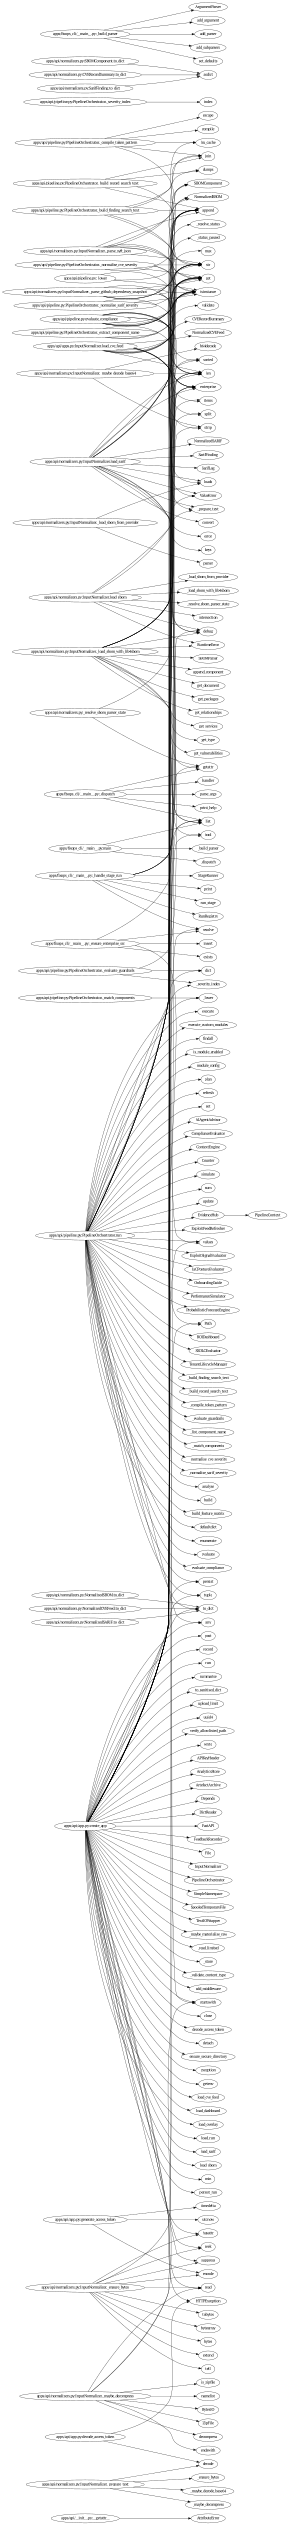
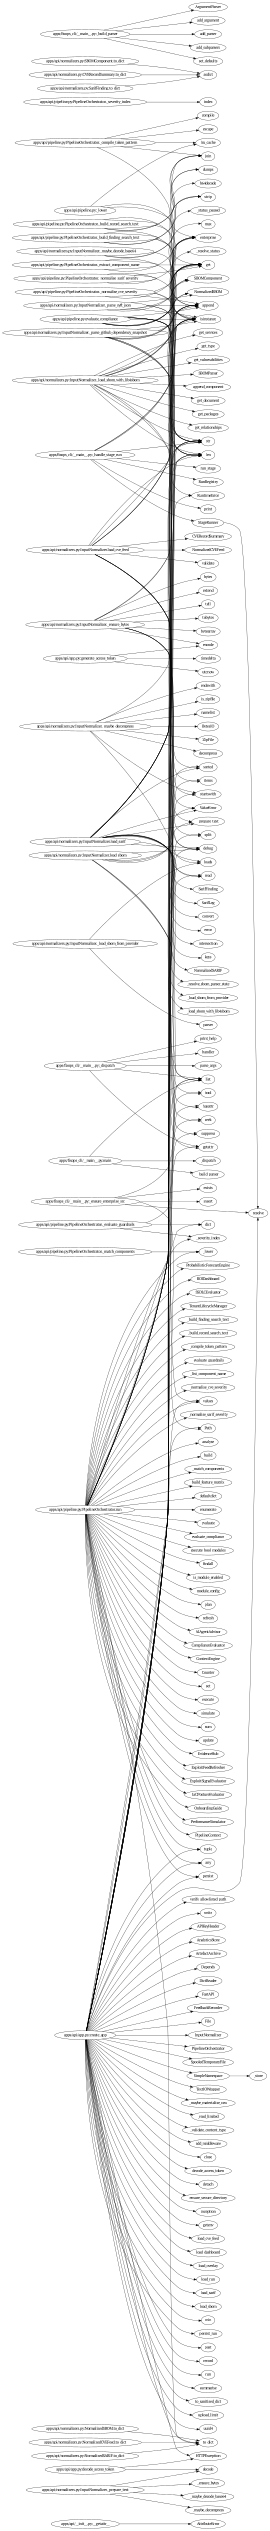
  digraph {
    fontname="PT Serif"
    rankdir=LR
    node [fontname="PT Serif"]
    edge [fontname="PT Serif"]
    "apps/api/__init__.py:__getattr__"
    AttributeError
    "apps/api/pipeline.py:_lower"
    isinstance
    n5 [label=enterprise]
    lru_cache
    "apps/api/pipeline.py:evaluate_compliance"
    _resolve_status
    _status_passed
    append
    get
    items
    len
    list
    max
    split
    startswith
    "apps/api/pipeline.py:PipelineOrchestrator._extract_component_name"
    strip
    "apps/api/pipeline.py:PipelineOrchestrator._build_finding_search_text"
    dumps
    join
    str
    "apps/api/pipeline.py:PipelineOrchestrator._build_record_search_text"
    "apps/api/pipeline.py:PipelineOrchestrator._match_components"
    _lower
    "apps/api/pipeline.py:PipelineOrchestrator._compile_token_pattern"
    compile
    escape
    sorted
    "apps/api/pipeline.py:PipelineOrchestrator._normalise_sarif_severity"
    "apps/api/pipeline.py:PipelineOrchestrator._severity_index"
    index
    "apps/api/pipeline.py:PipelineOrchestrator._normalise_cve_severity"
    "apps/api/pipeline.py:PipelineOrchestrator._evaluate_guardrails"
    _severity_index
    dict
    "apps/api/pipeline.py:PipelineOrchestrator.run"
    AIAgentAdvisor
    ComplianceEvaluator
    ContextEngine
    Counter
    EvidenceHub
    ExploitFeedRefresher
    ExploitSignalEvaluator
    IaCPostureEvaluator
    OnboardingGuide
    PerformanceSimulator
    PipelineContext
    ProbabilisticForecastEngine
    ROIDashboard
    SSDLCEvaluator
    TenantLifecycleManager
    _build_finding_search_text
    _build_record_search_text
    _compile_token_pattern
    _evaluate_guardrails
    n58 [label=_list_component_name]
    _match_components
    _normalise_cve_severity
    _normalise_sarif_severity
    analyse
    any
    build
    build_feature_matrix
    defaultdict
    enumerate
    evaluate
    evaluate_compliance
    execute
-   execute_custom_modules
+   execute_custom_modules [label=execute_bool_modules]
    findall
    is_module_enabled
    module_config
    persist
    plan
    refresh
    set
    simulate
    sum
    to_dict
    tuple
    update
    values
    "apps/api/app.py:generate_access_token"
    encode
    timedelta
    utcnow
    "apps/api/app.py:decode_access_token"
    HTTPException
    decode
    "apps/api/app.py:create_app"
    APIKeyHeader
    AnalyticsStore
    ArtefactArchive
    Depends
    DictReader
    FastAPI
    FeedbackRecorder
    File
    InputNormalizer
    Path
    PipelineOrchestrator
    SimpleNamespace
    SpooledTemporaryFile
    TextIOWrapper
    _maybe_materialise_raw
    _read_limited
    _store
    _validate_content_type
    add_middleware
    bool
    close
    debug
    decode_access_token
    detach
    ensure_secure_directory
    exception
    getattr
    getenv
    hasattr
    load_cve_feed
    load_dashboard
    load_overlay
    load_run
    load_sarif
    load_sbom
    min
    persist_run
    post
    read
    record
    resolve
    run
    seek
    summarise
    suppress
    to_sanitised_dict
    upload_limit
    uuid4
    verify_allowlisted_path
    write
-   "apps/api/normalizers.py:_resolve_sbom_parser_state"
    "apps/api/normalizers.py:SBOMComponent.to_dict"
    asdict
    "apps/api/normalizers.py:NormalizedSBOM.to_dict"
    "apps/api/normalizers.py:CVERecordSummary.to_dict"
    "apps/api/normalizers.py:NormalizedCVEFeed.to_dict"
    "apps/api/normalizers.py:SarifFinding.to_dict"
    "apps/api/normalizers.py:NormalizedSARIF.to_dict"
    "apps/api/normalizers.py:InputNormalizer._ensure_bytes"
    bytearray
    bytes
    extend
    tell
    tobytes
    "apps/api/normalizers.py:InputNormalizer._maybe_decode_base64"
    b64decode
    "apps/api/normalizers.py:InputNormalizer._maybe_decompress"
    BytesIO
    ZipFile
    decompress
    endswith
    is_zipfile
    namelist
    "apps/api/normalizers.py:InputNormalizer._prepare_text"
    _ensure_bytes
    _maybe_decode_base64
    _maybe_decompress
    "apps/api/normalizers.py:InputNormalizer.load_sbom"
    RuntimeError
    ValueError
    _load_sbom_from_provider
    _load_sbom_with_lib4sbom
    _prepare_text
    _resolve_sbom_parser_state
    "apps/api/normalizers.py:InputNormalizer._load_sbom_with_lib4sbom"
    NormalizedSBOM
    SBOMComponent
    SBOMParser
    append_component
    get_document
    get_packages
    get_relationships
    get_services
    get_type
    get_vulnerabilities
    "apps/api/normalizers.py:InputNormalizer._load_sbom_from_provider"
    loads
    parser
    "apps/api/normalizers.py:InputNormalizer._parse_github_dependency_snapshot"
    "apps/api/normalizers.py:InputNormalizer._parse_syft_json"
-   "apps/api/normalizers.py:InputNormalizer.load_cve_feed" [label="apps/api/apps.py:InputNormalizer.load_cve_feed"]
+   "apps/api/normalizers.py:InputNormalizer.load_cve_feed"
    CVERecordSummary
    NormalizedCVEFeed
    validate
    "apps/api/normalizers.py:InputNormalizer.load_sarif"
    NormalizedSARIF
    SarifFinding
    SarifLog
    convert
    error
    intersection
    keys
    "apps/fixops_cli/__main__.py:_ensure_enterprise_src"
    exists
    insert
    "apps/fixops_cli/__main__.py:_build_parser"
    ArgumentParser
    add_argument
    add_parser
    add_subparsers
    set_defaults
    "apps/fixops_cli/__main__.py:_handle_stage_run"
    RunRegistry
    StageRunner
    print
    run_stage
    "apps/fixops_cli/__main__.py:_dispatch"
    handler
    parse_args
    print_help
    "apps/fixops_cli/__main__.py:main"
    _build_parser
    _dispatch
    "apps/api/__init__.py:__getattr__" -> AttributeError
    "apps/api/pipeline.py:_lower" -> isinstance
    "apps/api/pipeline.py:_lower" -> n5
    "apps/api/pipeline.py:_lower" -> lru_cache
    "apps/api/pipeline.py:evaluate_compliance" -> isinstance
    "apps/api/pipeline.py:evaluate_compliance" -> n5
    "apps/api/pipeline.py:evaluate_compliance" -> _resolve_status
    "apps/api/pipeline.py:evaluate_compliance" -> _status_passed
    "apps/api/pipeline.py:evaluate_compliance" -> append
    "apps/api/pipeline.py:evaluate_compliance" -> get
    "apps/api/pipeline.py:evaluate_compliance" -> items
    "apps/api/pipeline.py:evaluate_compliance" -> len
    "apps/api/pipeline.py:evaluate_compliance" -> list
    "apps/api/pipeline.py:evaluate_compliance" -> max
    "apps/api/pipeline.py:evaluate_compliance" -> split
    "apps/api/pipeline.py:evaluate_compliance" -> startswith
    "apps/api/pipeline.py:PipelineOrchestrator._extract_component_name" -> isinstance
    "apps/api/pipeline.py:PipelineOrchestrator._extract_component_name" -> get
    "apps/api/pipeline.py:PipelineOrchestrator._extract_component_name" -> strip
    "apps/api/pipeline.py:PipelineOrchestrator._build_finding_search_text" -> append
    "apps/api/pipeline.py:PipelineOrchestrator._build_finding_search_text" -> get
    "apps/api/pipeline.py:PipelineOrchestrator._build_finding_search_text" -> dumps
    "apps/api/pipeline.py:PipelineOrchestrator._build_finding_search_text" -> join
    "apps/api/pipeline.py:PipelineOrchestrator._build_finding_search_text" -> str
    "apps/api/pipeline.py:PipelineOrchestrator._build_record_search_text" -> append
    "apps/api/pipeline.py:PipelineOrchestrator._build_record_search_text" -> dumps
    "apps/api/pipeline.py:PipelineOrchestrator._build_record_search_text" -> join
    "apps/api/pipeline.py:PipelineOrchestrator._build_record_search_text" -> str
    "apps/api/pipeline.py:PipelineOrchestrator._match_components" -> _lower
    "apps/api/pipeline.py:PipelineOrchestrator._compile_token_pattern" -> lru_cache
    "apps/api/pipeline.py:PipelineOrchestrator._compile_token_pattern" -> join
    "apps/api/pipeline.py:PipelineOrchestrator._compile_token_pattern" -> compile
    "apps/api/pipeline.py:PipelineOrchestrator._compile_token_pattern" -> escape
    "apps/api/pipeline.py:PipelineOrchestrator._compile_token_pattern" -> sorted
    "apps/api/pipeline.py:PipelineOrchestrator._normalise_sarif_severity" -> isinstance
    "apps/api/pipeline.py:PipelineOrchestrator._normalise_sarif_severity" -> n5
    "apps/api/pipeline.py:PipelineOrchestrator._normalise_sarif_severity" -> get
    "apps/api/pipeline.py:PipelineOrchestrator._severity_index" -> index
    "apps/api/pipeline.py:PipelineOrchestrator._normalise_cve_severity" -> isinstance
    "apps/api/pipeline.py:PipelineOrchestrator._normalise_cve_severity" -> n5
    "apps/api/pipeline.py:PipelineOrchestrator._normalise_cve_severity" -> append
    "apps/api/pipeline.py:PipelineOrchestrator._normalise_cve_severity" -> get
    "apps/api/pipeline.py:PipelineOrchestrator._normalise_cve_severity" -> str
    "apps/api/pipeline.py:PipelineOrchestrator._evaluate_guardrails" -> append
    "apps/api/pipeline.py:PipelineOrchestrator._evaluate_guardrails" -> _severity_index
    "apps/api/pipeline.py:PipelineOrchestrator._evaluate_guardrails" -> dict
    "apps/api/pipeline.py:PipelineOrchestrator.run" -> isinstance
    "apps/api/pipeline.py:PipelineOrchestrator.run" -> n5
    "apps/api/pipeline.py:PipelineOrchestrator.run" -> append
    "apps/api/pipeline.py:PipelineOrchestrator.run" -> get
    "apps/api/pipeline.py:PipelineOrchestrator.run" -> items
    "apps/api/pipeline.py:PipelineOrchestrator.run" -> len
    "apps/api/pipeline.py:PipelineOrchestrator.run" -> list
    "apps/api/pipeline.py:PipelineOrchestrator.run" -> _lower
    "apps/api/pipeline.py:PipelineOrchestrator.run" -> sorted
    "apps/api/pipeline.py:PipelineOrchestrator.run" -> _severity_index
    "apps/api/pipeline.py:PipelineOrchestrator.run" -> dict
    "apps/api/pipeline.py:PipelineOrchestrator.run" -> AIAgentAdvisor
    "apps/api/pipeline.py:PipelineOrchestrator.run" -> ComplianceEvaluator
    "apps/api/pipeline.py:PipelineOrchestrator.run" -> ContextEngine
    "apps/api/pipeline.py:PipelineOrchestrator.run" -> Counter
    "apps/api/pipeline.py:PipelineOrchestrator.run" -> EvidenceHub
    "apps/api/pipeline.py:PipelineOrchestrator.run" -> ExploitFeedRefresher
    "apps/api/pipeline.py:PipelineOrchestrator.run" -> ExploitSignalEvaluator
    "apps/api/pipeline.py:PipelineOrchestrator.run" -> IaCPostureEvaluator
    "apps/api/pipeline.py:PipelineOrchestrator.run" -> OnboardingGuide
    "apps/api/pipeline.py:PipelineOrchestrator.run" -> PerformanceSimulator
-   EvidenceHub -> PipelineContext
+   "apps/api/pipeline.py:PipelineOrchestrator.run" -> PipelineContext
    "apps/api/pipeline.py:PipelineOrchestrator.run" -> ProbabilisticForecastEngine
    "apps/api/pipeline.py:PipelineOrchestrator.run" -> ROIDashboard
    "apps/api/pipeline.py:PipelineOrchestrator.run" -> SSDLCEvaluator
    "apps/api/pipeline.py:PipelineOrchestrator.run" -> TenantLifecycleManager
    "apps/api/pipeline.py:PipelineOrchestrator.run" -> _build_finding_search_text
    "apps/api/pipeline.py:PipelineOrchestrator.run" -> _build_record_search_text
    "apps/api/pipeline.py:PipelineOrchestrator.run" -> _compile_token_pattern
    "apps/api/pipeline.py:PipelineOrchestrator.run" -> _evaluate_guardrails
    "apps/api/pipeline.py:PipelineOrchestrator.run" -> n58
    "apps/api/pipeline.py:PipelineOrchestrator.run" -> _match_components
    "apps/api/pipeline.py:PipelineOrchestrator.run" -> _normalise_cve_severity
    "apps/api/pipeline.py:PipelineOrchestrator.run" -> _normalise_sarif_severity
    "apps/api/pipeline.py:PipelineOrchestrator.run" -> analyse
    "apps/api/pipeline.py:PipelineOrchestrator.run" -> any
    "apps/api/pipeline.py:PipelineOrchestrator.run" -> build
    "apps/api/pipeline.py:PipelineOrchestrator.run" -> build_feature_matrix
    "apps/api/pipeline.py:PipelineOrchestrator.run" -> defaultdict
    "apps/api/pipeline.py:PipelineOrchestrator.run" -> enumerate
    "apps/api/pipeline.py:PipelineOrchestrator.run" -> evaluate
    "apps/api/pipeline.py:PipelineOrchestrator.run" -> evaluate_compliance
    "apps/api/pipeline.py:PipelineOrchestrator.run" -> execute
    "apps/api/pipeline.py:PipelineOrchestrator.run" -> execute_custom_modules
    "apps/api/pipeline.py:PipelineOrchestrator.run" -> findall
    "apps/api/pipeline.py:PipelineOrchestrator.run" -> is_module_enabled
    "apps/api/pipeline.py:PipelineOrchestrator.run" -> module_config
    "apps/api/pipeline.py:PipelineOrchestrator.run" -> persist
    "apps/api/pipeline.py:PipelineOrchestrator.run" -> plan
    "apps/api/pipeline.py:PipelineOrchestrator.run" -> refresh
    "apps/api/pipeline.py:PipelineOrchestrator.run" -> set
    "apps/api/pipeline.py:PipelineOrchestrator.run" -> simulate
    "apps/api/pipeline.py:PipelineOrchestrator.run" -> sum
    "apps/api/pipeline.py:PipelineOrchestrator.run" -> to_dict
    "apps/api/pipeline.py:PipelineOrchestrator.run" -> tuple
    "apps/api/pipeline.py:PipelineOrchestrator.run" -> update
    "apps/api/pipeline.py:PipelineOrchestrator.run" -> values
    "apps/api/app.py:generate_access_token" -> encode
    "apps/api/app.py:generate_access_token" -> timedelta
    "apps/api/app.py:generate_access_token" -> utcnow
    "apps/api/app.py:decode_access_token" -> HTTPException
    "apps/api/app.py:decode_access_token" -> decode
    "apps/api/app.py:create_app" -> isinstance
-   "apps/api/app.py:create_app" -> n5
    "apps/api/app.py:create_app" -> get
    "apps/api/app.py:create_app" -> len
    "apps/api/app.py:create_app" -> list
    "apps/api/app.py:create_app" -> split
    "apps/api/app.py:create_app" -> startswith
    "apps/api/app.py:create_app" -> strip
    "apps/api/app.py:create_app" -> str
    "apps/api/app.py:create_app" -> any
    "apps/api/app.py:create_app" -> persist
    "apps/api/app.py:create_app" -> to_dict
    "apps/api/app.py:create_app" -> tuple
    "apps/api/app.py:create_app" -> values
    "apps/api/app.py:create_app" -> HTTPException
    "apps/api/app.py:create_app" -> APIKeyHeader
    "apps/api/app.py:create_app" -> AnalyticsStore
    "apps/api/app.py:create_app" -> ArtefactArchive
    "apps/api/app.py:create_app" -> Depends
    "apps/api/app.py:create_app" -> DictReader
    "apps/api/app.py:create_app" -> FastAPI
    "apps/api/app.py:create_app" -> FeedbackRecorder
    "apps/api/app.py:create_app" -> File
    "apps/api/app.py:create_app" -> InputNormalizer
    "apps/api/app.py:create_app" -> Path
    "apps/api/app.py:create_app" -> PipelineOrchestrator
    "apps/api/app.py:create_app" -> SimpleNamespace
    "apps/api/app.py:create_app" -> SpooledTemporaryFile
    "apps/api/app.py:create_app" -> TextIOWrapper
    "apps/api/app.py:create_app" -> _maybe_materialise_raw
    "apps/api/app.py:create_app" -> _read_limited
-   "apps/api/app.py:create_app" -> _store
+   SimpleNamespace -> _store
    "apps/api/app.py:create_app" -> _validate_content_type
    "apps/api/app.py:create_app" -> add_middleware
    "apps/api/app.py:create_app" -> bool
    "apps/api/app.py:create_app" -> close
    "apps/api/app.py:create_app" -> debug
    "apps/api/app.py:create_app" -> decode_access_token
    "apps/api/app.py:create_app" -> detach
    "apps/api/app.py:create_app" -> ensure_secure_directory
    "apps/api/app.py:create_app" -> exception
    "apps/api/app.py:create_app" -> getattr
    "apps/api/app.py:create_app" -> getenv
    "apps/api/app.py:create_app" -> hasattr
    "apps/api/app.py:create_app" -> load_cve_feed
    "apps/api/app.py:create_app" -> load_dashboard
    "apps/api/app.py:create_app" -> load_overlay
    "apps/api/app.py:create_app" -> load_run
    "apps/api/app.py:create_app" -> load_sarif
    "apps/api/app.py:create_app" -> load_sbom
    "apps/api/app.py:create_app" -> min
    "apps/api/app.py:create_app" -> persist_run
    "apps/api/app.py:create_app" -> post
    "apps/api/app.py:create_app" -> read
    "apps/api/app.py:create_app" -> record
    "apps/api/app.py:create_app" -> resolve
    "apps/api/app.py:create_app" -> run
    "apps/api/app.py:create_app" -> seek
    "apps/api/app.py:create_app" -> summarise
    "apps/api/app.py:create_app" -> suppress
    "apps/api/app.py:create_app" -> to_sanitised_dict
    "apps/api/app.py:create_app" -> upload_limit
    "apps/api/app.py:create_app" -> uuid4
    "apps/api/app.py:create_app" -> verify_allowlisted_path
    "apps/api/app.py:create_app" -> write
-   "apps/api/normalizers.py:_resolve_sbom_parser_state" -> get
-   "apps/api/normalizers.py:_resolve_sbom_parser_state" -> getattr
    "apps/api/normalizers.py:SBOMComponent.to_dict" -> asdict
    "apps/api/normalizers.py:NormalizedSBOM.to_dict" -> to_dict
    "apps/api/normalizers.py:CVERecordSummary.to_dict" -> asdict
    "apps/api/normalizers.py:NormalizedCVEFeed.to_dict" -> to_dict
    "apps/api/normalizers.py:SarifFinding.to_dict" -> asdict
    "apps/api/normalizers.py:NormalizedSARIF.to_dict" -> to_dict
    "apps/api/normalizers.py:InputNormalizer._ensure_bytes" -> isinstance
+   "apps/api/normalizers.py:InputNormalizer._ensure_bytes" -> str
    "apps/api/normalizers.py:InputNormalizer._ensure_bytes" -> encode
    "apps/api/normalizers.py:InputNormalizer._ensure_bytes" -> hasattr
    "apps/api/normalizers.py:InputNormalizer._ensure_bytes" -> read
    "apps/api/normalizers.py:InputNormalizer._ensure_bytes" -> seek
    "apps/api/normalizers.py:InputNormalizer._ensure_bytes" -> suppress
    "apps/api/normalizers.py:InputNormalizer._ensure_bytes" -> bytearray
    "apps/api/normalizers.py:InputNormalizer._ensure_bytes" -> bytes
    "apps/api/normalizers.py:InputNormalizer._ensure_bytes" -> extend
    "apps/api/normalizers.py:InputNormalizer._ensure_bytes" -> tell
    "apps/api/normalizers.py:InputNormalizer._ensure_bytes" -> tobytes
    "apps/api/normalizers.py:InputNormalizer._maybe_decode_base64" -> len
    "apps/api/normalizers.py:InputNormalizer._maybe_decode_base64" -> strip
    "apps/api/normalizers.py:InputNormalizer._maybe_decode_base64" -> b64decode
    "apps/api/normalizers.py:InputNormalizer._maybe_decompress" -> n5
    "apps/api/normalizers.py:InputNormalizer._maybe_decompress" -> startswith
    "apps/api/normalizers.py:InputNormalizer._maybe_decompress" -> read
    "apps/api/normalizers.py:InputNormalizer._maybe_decompress" -> BytesIO
    "apps/api/normalizers.py:InputNormalizer._maybe_decompress" -> ZipFile
    "apps/api/normalizers.py:InputNormalizer._maybe_decompress" -> decompress
    "apps/api/normalizers.py:InputNormalizer._maybe_decompress" -> endswith
    "apps/api/normalizers.py:InputNormalizer._maybe_decompress" -> is_zipfile
    "apps/api/normalizers.py:InputNormalizer._maybe_decompress" -> namelist
    "apps/api/normalizers.py:InputNormalizer._prepare_text" -> decode
    "apps/api/normalizers.py:InputNormalizer._prepare_text" -> _ensure_bytes
    "apps/api/normalizers.py:InputNormalizer._prepare_text" -> _maybe_decode_base64
    "apps/api/normalizers.py:InputNormalizer._prepare_text" -> _maybe_decompress
    "apps/api/normalizers.py:InputNormalizer.load_sbom" -> debug
    "apps/api/normalizers.py:InputNormalizer.load_sbom" -> RuntimeError
    "apps/api/normalizers.py:InputNormalizer.load_sbom" -> ValueError
    "apps/api/normalizers.py:InputNormalizer.load_sbom" -> _load_sbom_from_provider
    "apps/api/normalizers.py:InputNormalizer.load_sbom" -> _load_sbom_with_lib4sbom
    "apps/api/normalizers.py:InputNormalizer.load_sbom" -> _prepare_text
    "apps/api/normalizers.py:InputNormalizer.load_sbom" -> _resolve_sbom_parser_state
    "apps/api/normalizers.py:InputNormalizer._load_sbom_with_lib4sbom" -> isinstance
    "apps/api/normalizers.py:InputNormalizer._load_sbom_with_lib4sbom" -> get
    "apps/api/normalizers.py:InputNormalizer._load_sbom_with_lib4sbom" -> len
    "apps/api/normalizers.py:InputNormalizer._load_sbom_with_lib4sbom" -> str
    "apps/api/normalizers.py:InputNormalizer._load_sbom_with_lib4sbom" -> debug
    "apps/api/normalizers.py:InputNormalizer._load_sbom_with_lib4sbom" -> RuntimeError
    "apps/api/normalizers.py:InputNormalizer._load_sbom_with_lib4sbom" -> NormalizedSBOM
    "apps/api/normalizers.py:InputNormalizer._load_sbom_with_lib4sbom" -> SBOMComponent
    "apps/api/normalizers.py:InputNormalizer._load_sbom_with_lib4sbom" -> SBOMParser
    "apps/api/normalizers.py:InputNormalizer._load_sbom_with_lib4sbom" -> append_component
    "apps/api/normalizers.py:InputNormalizer._load_sbom_with_lib4sbom" -> get_document
    "apps/api/normalizers.py:InputNormalizer._load_sbom_with_lib4sbom" -> get_packages
    "apps/api/normalizers.py:InputNormalizer._load_sbom_with_lib4sbom" -> get_relationships
    "apps/api/normalizers.py:InputNormalizer._load_sbom_with_lib4sbom" -> get_services
    "apps/api/normalizers.py:InputNormalizer._load_sbom_with_lib4sbom" -> get_type
    "apps/api/normalizers.py:InputNormalizer._load_sbom_with_lib4sbom" -> get_vulnerabilities
    "apps/api/normalizers.py:InputNormalizer._load_sbom_from_provider" -> loads
    "apps/api/normalizers.py:InputNormalizer._load_sbom_from_provider" -> parser
    "apps/api/normalizers.py:InputNormalizer._parse_github_dependency_snapshot" -> isinstance
    "apps/api/normalizers.py:InputNormalizer._parse_github_dependency_snapshot" -> append
    "apps/api/normalizers.py:InputNormalizer._parse_github_dependency_snapshot" -> get
    "apps/api/normalizers.py:InputNormalizer._parse_github_dependency_snapshot" -> len
    "apps/api/normalizers.py:InputNormalizer._parse_github_dependency_snapshot" -> list
    "apps/api/normalizers.py:InputNormalizer._parse_github_dependency_snapshot" -> str
    "apps/api/normalizers.py:InputNormalizer._parse_github_dependency_snapshot" -> values
    "apps/api/normalizers.py:InputNormalizer._parse_github_dependency_snapshot" -> NormalizedSBOM
    "apps/api/normalizers.py:InputNormalizer._parse_github_dependency_snapshot" -> SBOMComponent
    "apps/api/normalizers.py:InputNormalizer._parse_syft_json" -> isinstance
    "apps/api/normalizers.py:InputNormalizer._parse_syft_json" -> append
    "apps/api/normalizers.py:InputNormalizer._parse_syft_json" -> get
    "apps/api/normalizers.py:InputNormalizer._parse_syft_json" -> len
    "apps/api/normalizers.py:InputNormalizer._parse_syft_json" -> str
    "apps/api/normalizers.py:InputNormalizer._parse_syft_json" -> NormalizedSBOM
    "apps/api/normalizers.py:InputNormalizer._parse_syft_json" -> SBOMComponent
    "apps/api/normalizers.py:InputNormalizer.load_cve_feed" -> isinstance
    "apps/api/normalizers.py:InputNormalizer.load_cve_feed" -> append
    "apps/api/normalizers.py:InputNormalizer.load_cve_feed" -> get
    "apps/api/normalizers.py:InputNormalizer.load_cve_feed" -> len
    "apps/api/normalizers.py:InputNormalizer.load_cve_feed" -> str
    "apps/api/normalizers.py:InputNormalizer.load_cve_feed" -> bool
    "apps/api/normalizers.py:InputNormalizer.load_cve_feed" -> debug
    "apps/api/normalizers.py:InputNormalizer.load_cve_feed" -> ValueError
    "apps/api/normalizers.py:InputNormalizer.load_cve_feed" -> _prepare_text
    "apps/api/normalizers.py:InputNormalizer.load_cve_feed" -> loads
    "apps/api/normalizers.py:InputNormalizer.load_cve_feed" -> CVERecordSummary
    "apps/api/normalizers.py:InputNormalizer.load_cve_feed" -> NormalizedCVEFeed
    "apps/api/normalizers.py:InputNormalizer.load_cve_feed" -> validate
    "apps/api/normalizers.py:InputNormalizer.load_sarif" -> isinstance
    "apps/api/normalizers.py:InputNormalizer.load_sarif" -> n5
    "apps/api/normalizers.py:InputNormalizer.load_sarif" -> append
    "apps/api/normalizers.py:InputNormalizer.load_sarif" -> get
    "apps/api/normalizers.py:InputNormalizer.load_sarif" -> len
    "apps/api/normalizers.py:InputNormalizer.load_sarif" -> str
    "apps/api/normalizers.py:InputNormalizer.load_sarif" -> sorted
    "apps/api/normalizers.py:InputNormalizer.load_sarif" -> debug
    "apps/api/normalizers.py:InputNormalizer.load_sarif" -> getattr
    "apps/api/normalizers.py:InputNormalizer.load_sarif" -> ValueError
    "apps/api/normalizers.py:InputNormalizer.load_sarif" -> _prepare_text
    "apps/api/normalizers.py:InputNormalizer.load_sarif" -> loads
    "apps/api/normalizers.py:InputNormalizer.load_sarif" -> NormalizedSARIF
    "apps/api/normalizers.py:InputNormalizer.load_sarif" -> SarifFinding
    "apps/api/normalizers.py:InputNormalizer.load_sarif" -> SarifLog
    "apps/api/normalizers.py:InputNormalizer.load_sarif" -> convert
    "apps/api/normalizers.py:InputNormalizer.load_sarif" -> error
-   "apps/api/normalizers.py:InputNormalizer.load_sbom" -> intersection
+   "apps/api/normalizers.py:InputNormalizer.load_sarif" -> intersection
    "apps/api/normalizers.py:InputNormalizer.load_sarif" -> keys
    "apps/fixops_cli/__main__.py:_ensure_enterprise_src" -> str
    "apps/fixops_cli/__main__.py:_ensure_enterprise_src" -> Path
    "apps/fixops_cli/__main__.py:_ensure_enterprise_src" -> resolve
    "apps/fixops_cli/__main__.py:_ensure_enterprise_src" -> exists
    "apps/fixops_cli/__main__.py:_ensure_enterprise_src" -> insert
    "apps/fixops_cli/__main__.py:_build_parser" -> ArgumentParser
    "apps/fixops_cli/__main__.py:_build_parser" -> add_argument
    "apps/fixops_cli/__main__.py:_build_parser" -> add_parser
    "apps/fixops_cli/__main__.py:_build_parser" -> add_subparsers
    "apps/fixops_cli/__main__.py:_build_parser" -> set_defaults
    "apps/fixops_cli/__main__.py:_handle_stage_run" -> isinstance
    "apps/fixops_cli/__main__.py:_handle_stage_run" -> append
    "apps/fixops_cli/__main__.py:_handle_stage_run" -> join
    "apps/fixops_cli/__main__.py:_handle_stage_run" -> str
-   "apps/fixops_cli/__main__.py:_handle_stage_run" -> resolve
+   StageRunner -> resolve
    "apps/fixops_cli/__main__.py:_handle_stage_run" -> RunRegistry
    "apps/fixops_cli/__main__.py:_handle_stage_run" -> StageRunner
    "apps/fixops_cli/__main__.py:_handle_stage_run" -> print
    "apps/fixops_cli/__main__.py:_handle_stage_run" -> run_stage
    "apps/fixops_cli/__main__.py:_dispatch" -> list
    "apps/fixops_cli/__main__.py:_dispatch" -> getattr
    "apps/fixops_cli/__main__.py:_dispatch" -> handler
    "apps/fixops_cli/__main__.py:_dispatch" -> parse_args
    "apps/fixops_cli/__main__.py:_dispatch" -> print_help
    "apps/fixops_cli/__main__.py:main" -> list
    "apps/fixops_cli/__main__.py:main" -> _build_parser
    "apps/fixops_cli/__main__.py:main" -> _dispatch
  }
